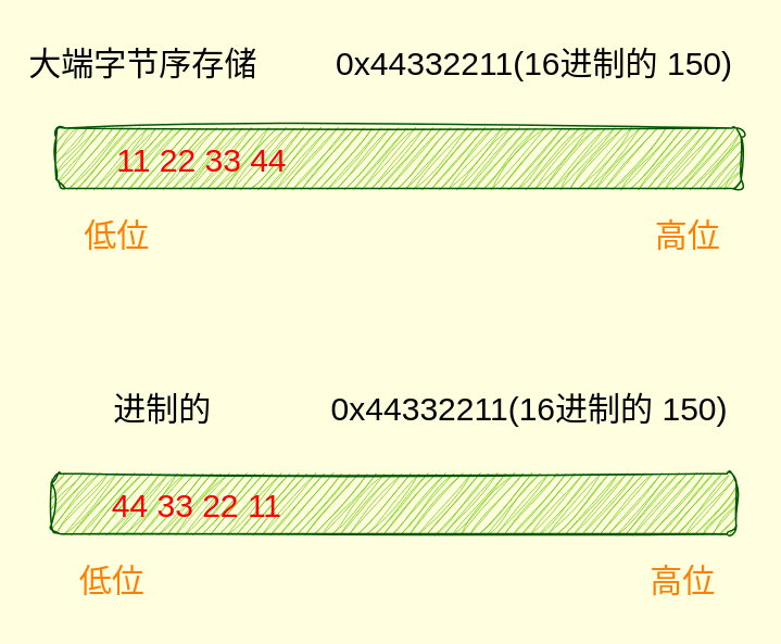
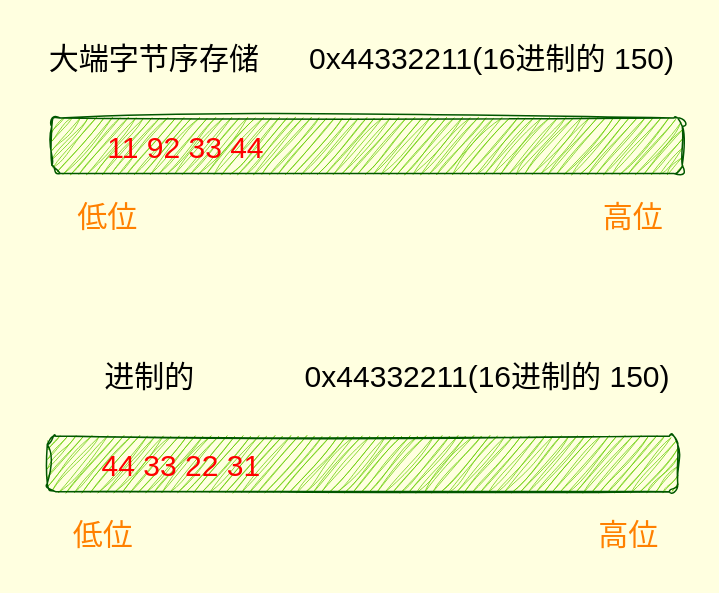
  <mxCell id="0" />
  <mxCell id="1" parent="0" />
  <mxCell id="2" value="" style="rounded=1;whiteSpace=wrap;html=1;strokeColor=#005700;fillColor=#66CC00;fontColor=#ffffff;sketch=1;curveFitting=1;jiggle=2;" vertex="1" parent="1"><mxGeometry x="34" y="78" width="420" height="37" as="geometry" /></mxCell>
  <mxCell id="3" value="低位" style="text;html=1;align=center;verticalAlign=middle;resizable=0;points=[];autosize=1;strokeColor=none;fillColor=none;sketch=1;curveFitting=1;jiggle=2;fontSize=20;fontColor=#FF8000;" vertex="1" parent="1"><mxGeometry x="42" y="125" width="58" height="36" as="geometry" /></mxCell>
  <mxCell id="4" value="高位" style="text;html=1;align=center;verticalAlign=middle;resizable=0;points=[];autosize=1;strokeColor=none;fillColor=none;sketch=1;curveFitting=1;jiggle=2;fontSize=20;fontColor=#FF8000;" vertex="1" parent="1"><mxGeometry x="392" y="125" width="58" height="36" as="geometry" /></mxCell>
- <mxCell id="5" value="大端字节序存储" style="text;html=1;align=center;verticalAlign=middle;resizable=0;points=[];autosize=1;strokeColor=none;fillColor=none;fontSize=20;fontColor=#000000;" vertex="1" parent="1"><mxGeometry x="8" y="20" width="158" height="36" as="geometry" /></mxCell>
+ <mxCell id="5" value="大端字节序存储" style="text;html=1;align=center;verticalAlign=middle;resizable=0;points=[];autosize=1;strokeColor=none;fillColor=none;fontSize=20;fontColor=#000000;" vertex="1" parent="1"><mxGeometry x="23" y="20" width="158" height="36" as="geometry" /></mxCell>
  <mxCell id="6" value="0x44332211(16进制的 150)" style="text;html=1;align=center;verticalAlign=middle;resizable=0;points=[];autosize=1;strokeColor=none;fillColor=none;fontSize=20;fontColor=#000000;" vertex="1" parent="1"><mxGeometry x="196" y="20" width="261" height="36" as="geometry" /></mxCell>
- <mxCell id="7" value="11 22 33 44" style="text;html=1;align=center;verticalAlign=middle;resizable=0;points=[];autosize=1;strokeColor=none;fillColor=none;fontSize=20;fontColor=#FF0000;" vertex="1" parent="1"><mxGeometry x="62" y="79" width="122" height="36" as="geometry" /></mxCell>
+ <mxCell id="7" value="11 92 33 44" style="text;html=1;align=center;verticalAlign=middle;resizable=0;points=[];autosize=1;strokeColor=none;fillColor=none;fontSize=20;fontColor=#FF0000;" vertex="1" parent="1"><mxGeometry x="62" y="79" width="122" height="36" as="geometry" /></mxCell>
  <mxCell id="8" value="" style="rounded=1;whiteSpace=wrap;html=1;strokeColor=#005700;fillColor=#66CC00;fontColor=#ffffff;sketch=1;curveFitting=1;jiggle=2;" vertex="1" parent="1"><mxGeometry x="31" y="290" width="420" height="37" as="geometry" /></mxCell>
  <mxCell id="9" value="低位" style="text;html=1;align=center;verticalAlign=middle;resizable=0;points=[];autosize=1;strokeColor=none;fillColor=none;sketch=1;curveFitting=1;jiggle=2;fontSize=20;fontColor=#FF8000;" vertex="1" parent="1"><mxGeometry x="39" y="337" width="58" height="36" as="geometry" /></mxCell>
  <mxCell id="10" value="高位" style="text;html=1;align=center;verticalAlign=middle;resizable=0;points=[];autosize=1;strokeColor=none;fillColor=none;sketch=1;curveFitting=1;jiggle=2;fontSize=20;fontColor=#FF8000;" vertex="1" parent="1"><mxGeometry x="389" y="337" width="58" height="36" as="geometry" /></mxCell>
  <mxCell id="11" value="进制的" style="text;html=1;align=center;verticalAlign=middle;resizable=0;points=[];autosize=1;strokeColor=none;fillColor=none;fontSize=20;fontColor=#000000;" vertex="1" parent="1"><mxGeometry x="20" y="232" width="158" height="36" as="geometry" /></mxCell>
  <mxCell id="12" value="0x44332211(16进制的 150)" style="text;html=1;align=center;verticalAlign=middle;resizable=0;points=[];autosize=1;strokeColor=none;fillColor=none;fontSize=20;fontColor=#000000;" vertex="1" parent="1"><mxGeometry x="193" y="232" width="261" height="36" as="geometry" /></mxCell>
- <mxCell id="13" value="44 33 22 11" style="text;html=1;align=center;verticalAlign=middle;resizable=0;points=[];autosize=1;strokeColor=none;fillColor=none;fontSize=20;fontColor=#FF0000;" vertex="1" parent="1"><mxGeometry x="59" y="291" width="122" height="36" as="geometry" /></mxCell>
+ <mxCell id="13" value="44 33 22 31" style="text;html=1;align=center;verticalAlign=middle;resizable=0;points=[];autosize=1;strokeColor=none;fillColor=none;fontSize=20;fontColor=#FF0000;" vertex="1" parent="1"><mxGeometry x="59" y="291" width="122" height="36" as="geometry" /></mxCell>
